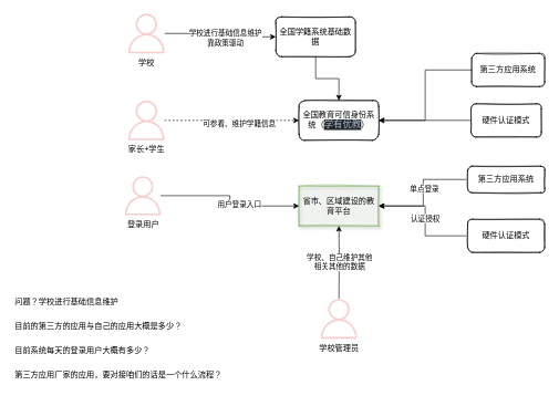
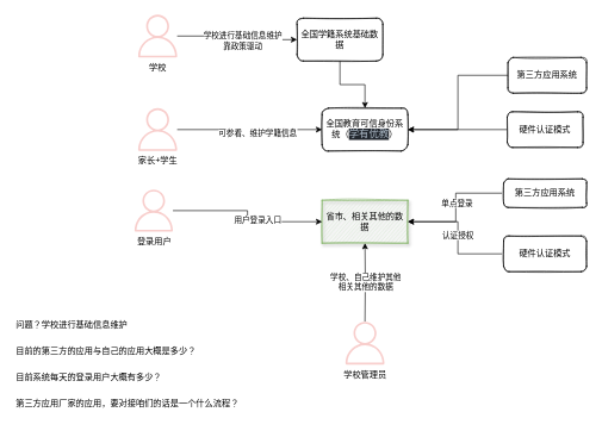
  <mxCell id="0" />
  <mxCell id="1" parent="0" />
- <mxCell id="2" value="省市、区域建设的教育平台" style="rounded=0;whiteSpace=wrap;html=1;sketch=1;shadow=1;fillColor=#d5e8d4;strokeColor=#82b366;" parent="1" vertex="1"><mxGeometry x="450" y="280" width="120" height="60" as="geometry" /></mxCell>
+ <mxCell id="2" value="省市、相关其他的数据" style="rounded=0;whiteSpace=wrap;html=1;sketch=1;shadow=1;fillColor=#d5e8d4;strokeColor=#82b366;" parent="1" vertex="1"><mxGeometry x="450" y="280" width="120" height="60" as="geometry" /></mxCell>
  <mxCell id="3" style="edgeStyle=orthogonalEdgeStyle;rounded=0;orthogonalLoop=1;jettySize=auto;html=1;startArrow=none;" parent="1" source="14" target="2" edge="1"><mxGeometry relative="1" as="geometry"><mxPoint x="210" y="310" as="sourcePoint" /></mxGeometry></mxCell>
  <mxCell id="4" value="用户登录入口" style="edgeLabel;html=1;align=center;verticalAlign=middle;resizable=0;points=[];" parent="3" vertex="1" connectable="0"><mxGeometry x="0.197" y="3" relative="1" as="geometry"><mxPoint as="offset" /></mxGeometry></mxCell>
  <mxCell id="5" value="问题？学校进行基础信息维护" style="text;html=1;strokeColor=none;fillColor=none;align=left;verticalAlign=middle;whiteSpace=wrap;rounded=0;flipH=1;flipV=1;" parent="1" vertex="1"><mxGeometry x="20" y="430" width="320" height="50" as="geometry" /></mxCell>
  <mxCell id="6" value="第三方应用厂家的应用，要对接咱们的话是一个什么流程？" style="text;html=1;strokeColor=none;fillColor=none;align=left;verticalAlign=middle;whiteSpace=wrap;rounded=0;flipH=1;flipV=1;" parent="1" vertex="1"><mxGeometry x="20" y="540" width="320" height="50" as="geometry" /></mxCell>
  <mxCell id="7" value="目前系统每天的登录用户大概有多少？" style="text;html=1;strokeColor=none;fillColor=none;align=left;verticalAlign=middle;whiteSpace=wrap;rounded=0;flipH=1;flipV=1;" parent="1" vertex="1"><mxGeometry x="20" y="503" width="320" height="50" as="geometry" /></mxCell>
  <mxCell id="8" value="目前的第三方的应用与自己的应用大概是多少？" style="text;html=1;strokeColor=none;fillColor=none;align=left;verticalAlign=middle;whiteSpace=wrap;rounded=0;flipH=1;flipV=1;" parent="1" vertex="1"><mxGeometry x="20" y="467" width="320" height="50" as="geometry" /></mxCell>
  <mxCell id="9" value="学校、自己维护其他&lt;br&gt;相关其他的数据" style="edgeStyle=orthogonalEdgeStyle;rounded=0;orthogonalLoop=1;jettySize=auto;html=1;exitX=0.5;exitY=0;exitDx=0;exitDy=0;exitPerimeter=0;" parent="1" target="2" edge="1"><mxGeometry relative="1" as="geometry"><mxPoint x="510" y="450" as="sourcePoint" /></mxGeometry></mxCell>
  <mxCell id="10" style="edgeStyle=orthogonalEdgeStyle;rounded=0;orthogonalLoop=1;jettySize=auto;html=1;exitX=0;exitY=0.5;exitDx=0;exitDy=0;entryX=1;entryY=0.5;entryDx=0;entryDy=0;" parent="1" source="12" target="2" edge="1"><mxGeometry relative="1" as="geometry" /></mxCell>
  <mxCell id="11" value="单点登录" style="edgeLabel;html=1;align=center;verticalAlign=middle;resizable=0;points=[];" parent="10" vertex="1" connectable="0"><mxGeometry x="-0.08" y="1" relative="1" as="geometry"><mxPoint as="offset" /></mxGeometry></mxCell>
  <mxCell id="12" value="第三方应用系统" style="rounded=1;whiteSpace=wrap;html=1;sketch=1;" parent="1" vertex="1"><mxGeometry x="704" y="250" width="116" height="40" as="geometry" /></mxCell>
  <mxCell id="13" value="全国教育可信身份系统（&lt;span style=&quot;background-color: rgb(34, 39, 46); color: rgb(173, 186, 199); font-family: Consolas, &amp;quot;Courier New&amp;quot;, monospace; font-size: 14px;&quot;&gt;学有优教&lt;/span&gt;&lt;span style=&quot;background-color: initial;&quot;&gt;）&lt;/span&gt;" style="rounded=1;whiteSpace=wrap;html=1;sketch=1;" parent="1" vertex="1"><mxGeometry x="450" y="151" width="120" height="60" as="geometry" /></mxCell>
  <mxCell id="14" value="登录用户" style="sketch=0;outlineConnect=0;fillColor=#f8cecc;strokeColor=#b85450;dashed=0;verticalLabelPosition=bottom;verticalAlign=top;align=center;html=1;fontSize=12;fontStyle=0;aspect=fixed;pointerEvents=1;shape=mxgraph.aws4.user;" parent="1" vertex="1"><mxGeometry x="185" y="265" width="59" height="59" as="geometry" /></mxCell>
  <mxCell id="15" style="edgeStyle=orthogonalEdgeStyle;rounded=0;orthogonalLoop=1;jettySize=auto;html=1;exitX=0.5;exitY=1;exitDx=0;exitDy=0;" parent="1" source="16" target="13" edge="1"><mxGeometry relative="1" as="geometry" /></mxCell>
  <mxCell id="16" value="全国学籍系统基础数据" style="rounded=1;whiteSpace=wrap;html=1;sketch=1;" parent="1" vertex="1"><mxGeometry x="415" y="25" width="120" height="60" as="geometry" /></mxCell>
  <mxCell id="17" style="edgeStyle=orthogonalEdgeStyle;rounded=0;orthogonalLoop=1;jettySize=auto;html=1;entryX=0;entryY=0.5;entryDx=0;entryDy=0;" parent="1" source="19" target="16" edge="1"><mxGeometry relative="1" as="geometry"><mxPoint x="440" y="50" as="targetPoint" /></mxGeometry></mxCell>
  <mxCell id="18" value="学校进行基础信息维护&lt;br&gt;靠政策驱动" style="edgeLabel;html=1;align=center;verticalAlign=middle;resizable=0;points=[];" parent="17" vertex="1" connectable="0"><mxGeometry x="0.117" y="-1" relative="1" as="geometry"><mxPoint as="offset" /></mxGeometry></mxCell>
  <mxCell id="19" value="学校" style="sketch=0;outlineConnect=0;fillColor=#f8cecc;strokeColor=#b85450;dashed=0;verticalLabelPosition=bottom;verticalAlign=top;align=center;html=1;fontSize=12;fontStyle=0;aspect=fixed;pointerEvents=1;shape=mxgraph.aws4.user;" parent="1" vertex="1"><mxGeometry x="190" y="20" width="60" height="60" as="geometry" /></mxCell>
  <mxCell id="20" value="学校管理员" style="sketch=0;outlineConnect=0;fillColor=#f8cecc;strokeColor=#b85450;dashed=0;verticalLabelPosition=bottom;verticalAlign=top;align=center;html=1;fontSize=12;fontStyle=0;aspect=fixed;pointerEvents=1;shape=mxgraph.aws4.user;" parent="1" vertex="1"><mxGeometry x="480" y="450" width="60" height="60" as="geometry" /></mxCell>
  <mxCell id="21" value="认证授权" style="edgeStyle=orthogonalEdgeStyle;rounded=0;orthogonalLoop=1;jettySize=auto;html=1;exitX=0;exitY=0.5;exitDx=0;exitDy=0;entryX=1;entryY=0.5;entryDx=0;entryDy=0;" parent="1" source="22" target="2" edge="1"><mxGeometry relative="1" as="geometry"><Array as="points"><mxPoint x="640" y="355" /><mxPoint x="640" y="310" /></Array></mxGeometry></mxCell>
  <mxCell id="22" value="硬件认证模式" style="rounded=1;whiteSpace=wrap;html=1;sketch=1;" parent="1" vertex="1"><mxGeometry x="704" y="330" width="116" height="50" as="geometry" /></mxCell>
  <mxCell id="23" style="edgeStyle=orthogonalEdgeStyle;rounded=0;orthogonalLoop=1;jettySize=auto;html=1;" parent="1" source="24" target="13" edge="1"><mxGeometry relative="1" as="geometry"><mxPoint x="580" y="180" as="targetPoint" /></mxGeometry></mxCell>
  <mxCell id="24" value="硬件认证模式" style="rounded=1;whiteSpace=wrap;html=1;sketch=1;" parent="1" vertex="1"><mxGeometry x="709" y="156" width="106" height="50" as="geometry" /></mxCell>
- <mxCell id="25" style="edgeStyle=orthogonalEdgeStyle;rounded=0;orthogonalLoop=1;jettySize=auto;html=1;entryX=0;entryY=0.5;entryDx=0;entryDy=0;dashed=1;" parent="1" source="27" target="13" edge="1"><mxGeometry relative="1" as="geometry" /></mxCell>
+ <mxCell id="25" style="edgeStyle=orthogonalEdgeStyle;rounded=0;orthogonalLoop=1;jettySize=auto;html=1;entryX=0;entryY=0.5;entryDx=0;entryDy=0;" parent="1" source="27" target="13" edge="1"><mxGeometry relative="1" as="geometry" /></mxCell>
  <mxCell id="26" value="可参看、维护学籍信息" style="edgeLabel;html=1;align=center;verticalAlign=middle;resizable=0;points=[];" parent="25" vertex="1" connectable="0"><mxGeometry x="0.109" y="-4" relative="1" as="geometry"><mxPoint as="offset" /></mxGeometry></mxCell>
  <mxCell id="27" value="家长+学生" style="sketch=0;outlineConnect=0;fillColor=#f8cecc;strokeColor=#b85450;dashed=0;verticalLabelPosition=bottom;verticalAlign=top;align=center;html=1;fontSize=12;fontStyle=0;aspect=fixed;pointerEvents=1;shape=mxgraph.aws4.user;" parent="1" vertex="1"><mxGeometry x="190" y="151" width="60" height="60" as="geometry" /></mxCell>
  <mxCell id="28" style="edgeStyle=orthogonalEdgeStyle;rounded=0;orthogonalLoop=1;jettySize=auto;html=1;entryX=1;entryY=0.5;entryDx=0;entryDy=0;" parent="1" source="29" target="13" edge="1"><mxGeometry relative="1" as="geometry" /></mxCell>
  <mxCell id="29" value="第三方应用系统" style="rounded=1;whiteSpace=wrap;html=1;sketch=1;" parent="1" vertex="1"><mxGeometry x="710" y="80" width="110" height="50" as="geometry" /></mxCell>
